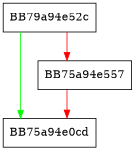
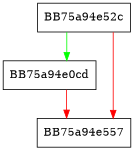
  digraph {
    splines=ortho
    node [shape=box]
    edge [color=red]
    n1 [label=BB75a94e0cd]
-   BB75a94e52c [label=BB79a94e52c]
+   BB75a94e52c
    BB75a94e557
    BB75a94e52c -> n1 [color=green]
    BB75a94e52c -> BB75a94e557
-   BB75a94e557 -> n1
+   n1 -> BB75a94e557
  }
